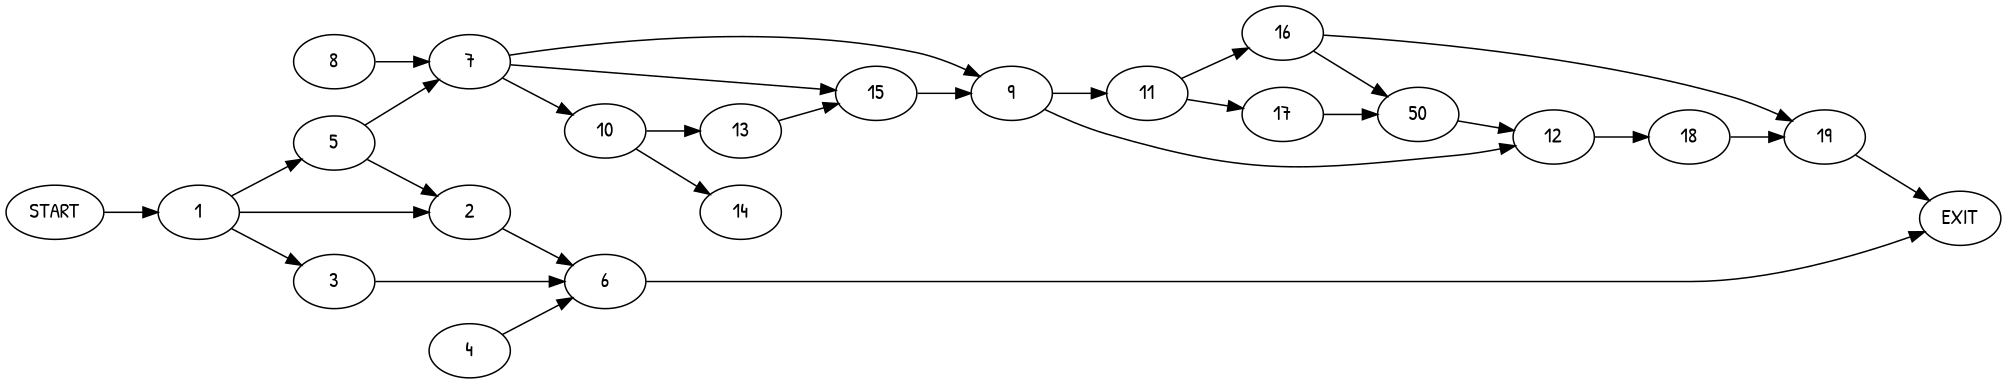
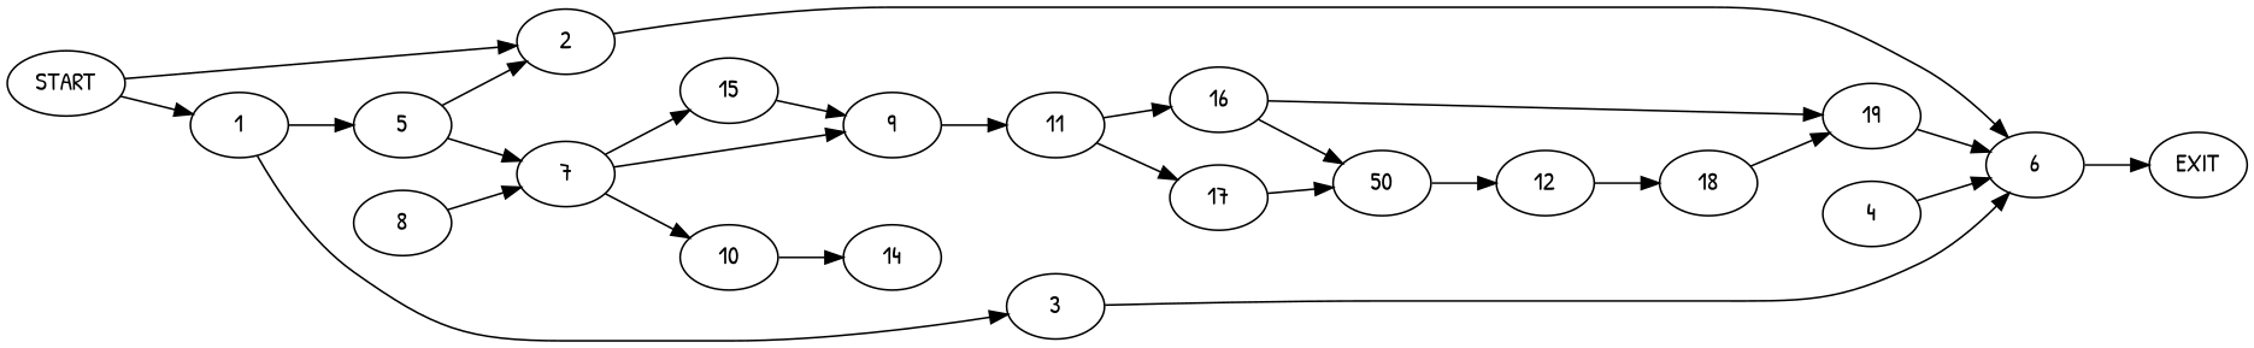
  digraph {
    fontname="Patrick Hand"
    rankdir=LR
    node [fontname="Patrick Hand"]
    edge [fontname="Patrick Hand"]
    n1 [label=START]
    1
    2
    3
    5
    n6 [label=EXIT]
    6
    4
    7
    9
    10
    15
    8
    11
    12
-   13
    14
    16
    17
    18
    19
    n22 [label=50]
    n1 -> 1
-   1 -> 2
+   n1 -> 2
    1 -> 3
    1 -> 5
    2 -> 6
    3 -> 6
    5 -> 2
    5 -> 7
    6 -> n6
    4 -> 6
    7 -> 9
    7 -> 10
    7 -> 15
    9 -> 11
-   9 -> 12
-   10 -> 13
    10 -> 14
    15 -> 9
    8 -> 7
    11 -> 16
    11 -> 17
    12 -> 18
-   13 -> 15
    16 -> 19
    16 -> n22
    17 -> n22
    18 -> 19
-   19 -> n6
+   19 -> 6
    n22 -> 12
  }
